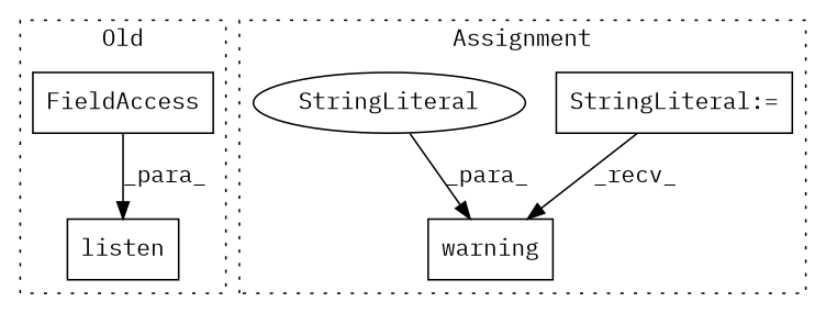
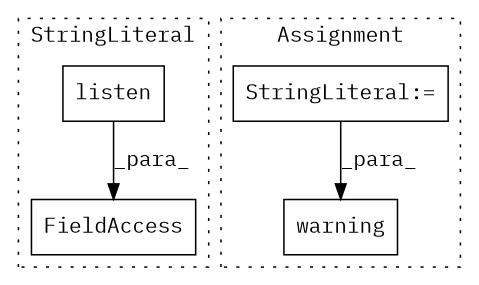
  digraph {
    fontname="IBM Plex Mono"
    node [a=32 fontname="IBM Plex Mono" shape=box]
    edge [fontname="IBM Plex Mono"]
    n1 [l="7,1" label=listen s="20461,20502"]
    n2 [a=22 l=14 label=FieldAccess s=20488]
    n3 [l="8,1" label=warning s="14228,14337"]
    n4 [a=7 l=7 label="StringLiteral:=" s=14207]
-   n5 [a=45 l=101 label=StringLiteral s=14236 shape=ellipse]
    subgraph cluster_1 {
-     label=Old
+     label=StringLiteral
      style=dotted
      n1
      n2
    }
    subgraph cluster_2 {
      label=Assignment
      style=dotted
      n3
      n4
-     n5
    }
-   n2 -> n1 [label=_para_]
-   n4 -> n3 [label=_recv_]
-   n5 -> n3 [label=_para_]
+   n1 -> n2 [label=_para_]
+   n4 -> n3 [label=_para_]
  }
